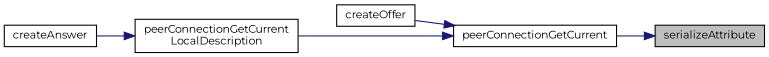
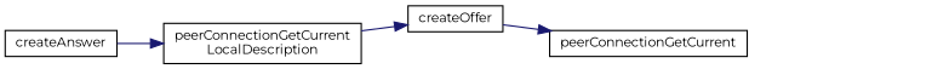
  digraph {
    fontname=Montserrat
    rankdir=RL
    node [color=black fillcolor=white fontname=Montserrat fontsize=10 shape=record style=filled]
    edge [color=midnightblue dir=back fontname=Montserrat fontsize=10 labelfontname=Helvetica labelfontsize=10 style=solid]
-   n1 [fillcolor=grey75 fontcolor=black height=0.2 label=serializeAttribute width=0.4]
    n2 [height=0.2 label=peerConnectionGetCurrent width=0.4]
    n3 [height=0.2 label=createOffer width=0.4]
    n4 [height=0.2 label="peerConnectionGetCurrent\lLocalDescription" width=0.4]
    n5 [height=0.2 label=createAnswer width=0.4]
-   n1 -> n2
    n2 -> n3
-   n2 -> n4
+   n3 -> n4
    n4 -> n5
  }
